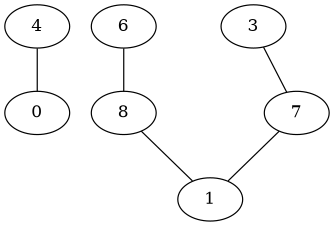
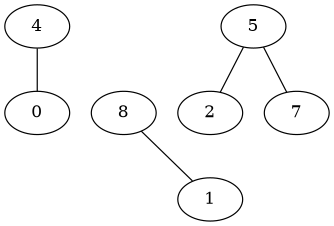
  graph {
    n1 [label=0]
    n2 [label=1]
+   n3 [label=2]
    n4 [label=8]
    n5 [label=4]
-   n6 [label=3]
+   n6 [label=5]
    n7 [label=7]
-   n8 [label=6]
    n4 -- n2
    n5 -- n1
+   n6 -- n3
    n6 -- n7
-   n7 -- n2
-   n8 -- n4
  }
